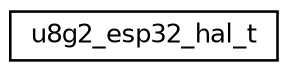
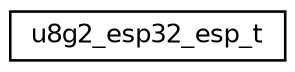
  digraph {
    rankdir=LR
-   n1 [color=black fillcolor=white fontname=Helvetica fontsize=10 height=0.2 label=u8g2_esp32_hal_t shape=record style=filled width=0.4]
+   n1 [color=black fillcolor=white fontname=Helvetica fontsize=10 height=0.2 label=u8g2_esp32_esp_t shape=record style=filled width=0.4]
  }
